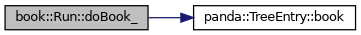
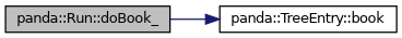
  digraph {
    rankdir=LR
    node [color=black fontname=Helvetica fontsize=10 shape=record style=filled]
-   n1 [fillcolor=grey75 fontcolor=black height=0.2 label="book::Run::doBook_" width=0.4]
+   n1 [fillcolor=grey75 fontcolor=black height=0.2 label="panda::Run::doBook_" width=0.4]
    n2 [fillcolor=white height=0.2 label="panda::TreeEntry::book" width=0.4]
    n1 -> n2 [color=midnightblue fontname=Helvetica fontsize=10 labelfontname=Helvetica labelfontsize=10 style=solid]
  }
